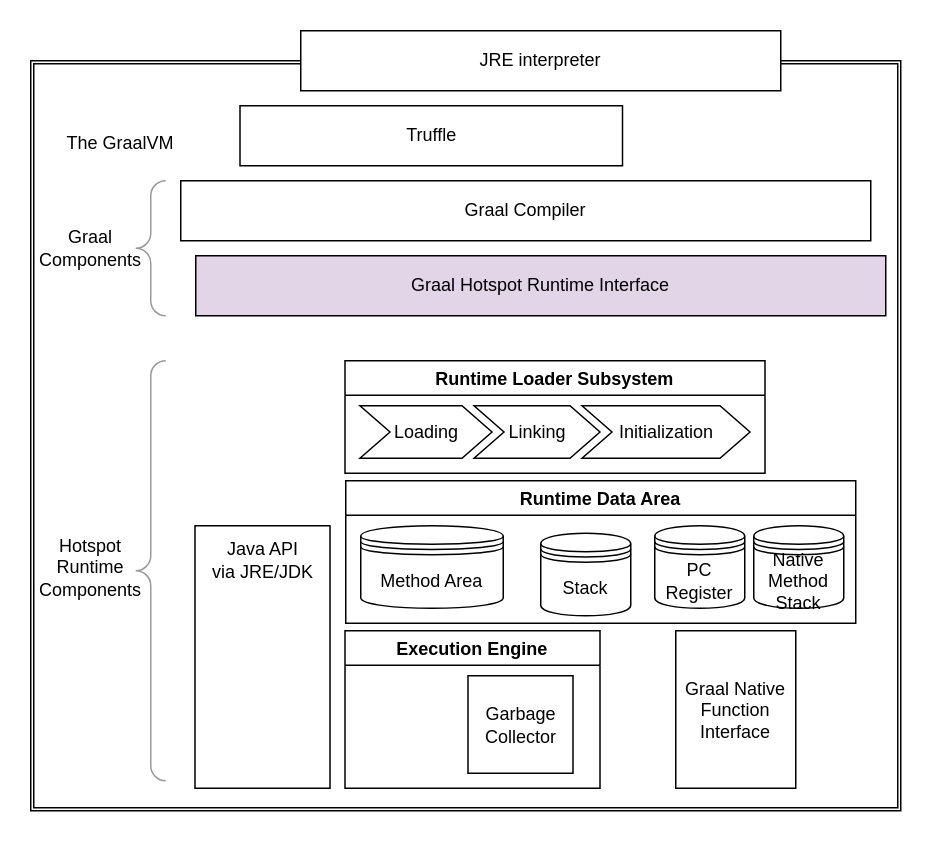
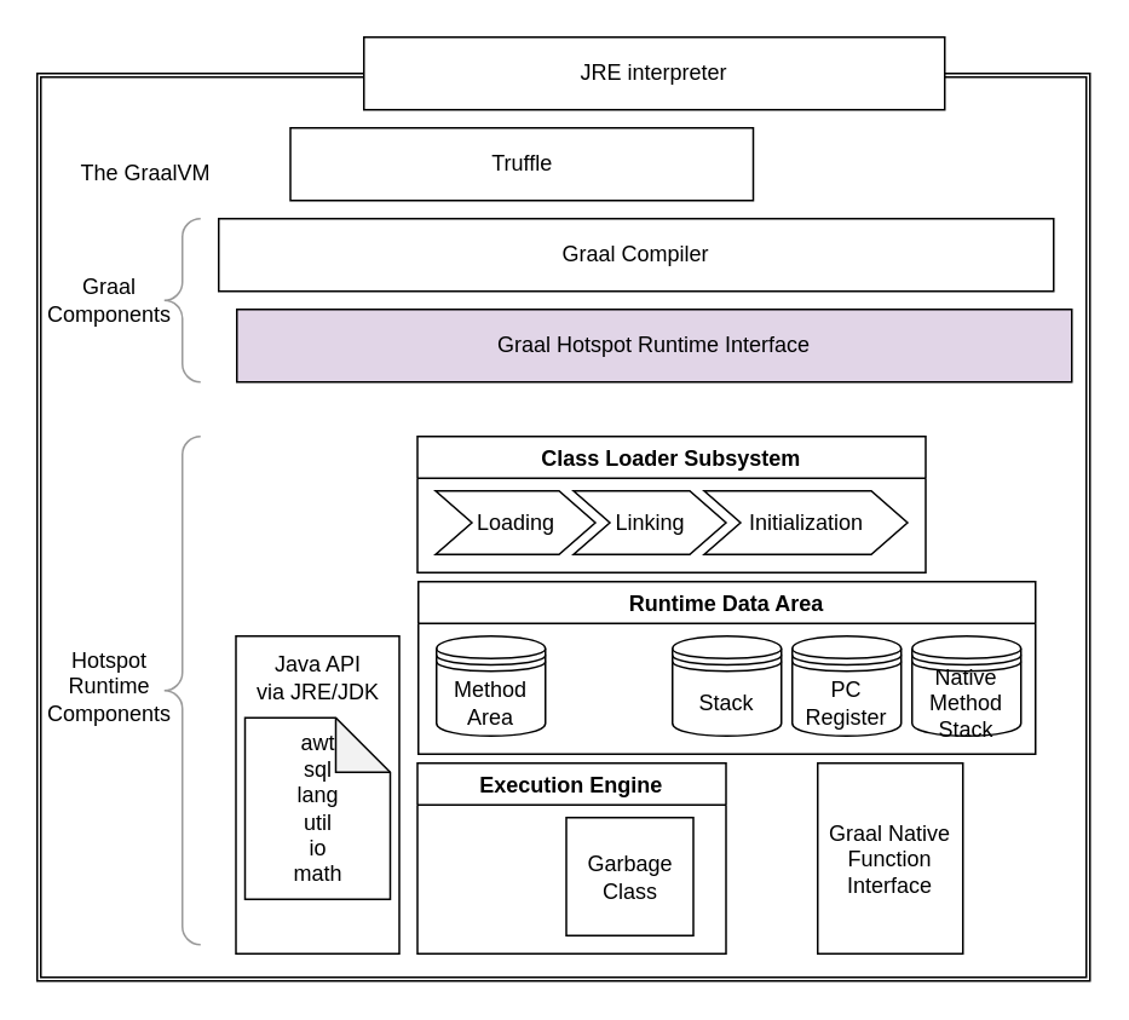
  <mxCell id="0" />
  <mxCell id="1" parent="0" />
  <mxCell id="2" value="" style="shape=ext;double=1;whiteSpace=wrap;html=1;" parent="1" vertex="1"><mxGeometry x="20" y="40" width="580" height="500" as="geometry" /></mxCell>
  <mxCell id="3" value="The GraalVM" style="text;html=1;strokeColor=none;fillColor=none;align=center;verticalAlign=middle;whiteSpace=wrap;rounded=0;" parent="1" vertex="1"><mxGeometry x="30" y="80" width="100" height="30" as="geometry" /></mxCell>
- <mxCell id="4" value="Runtime Loader Subsystem" style="swimlane;" parent="1" vertex="1"><mxGeometry x="229.5" y="240" width="280" height="75" as="geometry" /></mxCell>
+ <mxCell id="4" value="Class Loader Subsystem" style="swimlane;" parent="1" vertex="1"><mxGeometry x="229.5" y="240" width="280" height="75" as="geometry" /></mxCell>
  <mxCell id="5" value="Loading" style="shape=step;perimeter=stepPerimeter;whiteSpace=wrap;html=1;fixedSize=1;" parent="1" vertex="1"><mxGeometry x="239.5" y="270" width="88" height="35" as="geometry" /></mxCell>
  <mxCell id="6" value="Linking" style="shape=step;perimeter=stepPerimeter;whiteSpace=wrap;html=1;fixedSize=1;" parent="1" vertex="1"><mxGeometry x="315.5" y="270" width="84" height="35" as="geometry" /></mxCell>
  <mxCell id="7" value="Initialization" style="shape=step;perimeter=stepPerimeter;whiteSpace=wrap;html=1;fixedSize=1;" parent="1" vertex="1"><mxGeometry x="387.5" y="270" width="112" height="35" as="geometry" /></mxCell>
  <mxCell id="8" value="Runtime Data Area" style="swimlane;" parent="1" vertex="1"><mxGeometry x="230" y="320" width="340" height="95" as="geometry" /></mxCell>
- <mxCell id="9" value="Method Area" style="shape=datastore;whiteSpace=wrap;html=1;" parent="1" vertex="1"><mxGeometry x="240" y="350" width="95" height="55" as="geometry" /></mxCell>
- <mxCell id="10" value="Stack" style="shape=datastore;whiteSpace=wrap;html=1;" parent="1" vertex="1"><mxGeometry x="360" y="355" width="60" height="55" as="geometry" /></mxCell>
+ <mxCell id="9" value="Method Area" style="shape=datastore;whiteSpace=wrap;html=1;" parent="1" vertex="1"><mxGeometry x="240" y="350" width="60" height="55" as="geometry" /></mxCell>
+ <mxCell id="10" value="Stack" style="shape=datastore;whiteSpace=wrap;html=1;" parent="1" vertex="1"><mxGeometry x="370" y="350" width="60" height="55" as="geometry" /></mxCell>
  <mxCell id="11" value="PC Register" style="shape=datastore;whiteSpace=wrap;html=1;" parent="1" vertex="1"><mxGeometry x="436" y="350" width="60" height="55" as="geometry" /></mxCell>
  <mxCell id="12" value="Native Method Stack" style="shape=datastore;whiteSpace=wrap;html=1;" parent="1" vertex="1"><mxGeometry x="502" y="350" width="60" height="55" as="geometry" /></mxCell>
- <mxCell id="13" value="Garbage Collector" style="rounded=0;whiteSpace=wrap;html=1;" parent="1" vertex="1"><mxGeometry x="311.5" y="450" width="70" height="65" as="geometry" /></mxCell>
+ <mxCell id="13" value="Garbage Class" style="rounded=0;whiteSpace=wrap;html=1;" parent="1" vertex="1"><mxGeometry x="311.5" y="450" width="70" height="65" as="geometry" /></mxCell>
  <mxCell id="14" value="Java API&lt;br&gt;via JRE/JDK&lt;br&gt;&lt;br&gt;&lt;br&gt;&lt;br&gt;&lt;br&gt;&lt;br&gt;&lt;br&gt;&lt;br&gt;&lt;br&gt;&lt;br&gt;" style="rounded=0;whiteSpace=wrap;html=1;" parent="1" vertex="1"><mxGeometry x="129.5" y="350" width="90" height="175" as="geometry" /></mxCell>
+ <mxCell id="15" value="awt&lt;br&gt;sql&lt;br&gt;lang&lt;br&gt;util&lt;br&gt;io&lt;br&gt;math" style="shape=note;whiteSpace=wrap;html=1;backgroundOutline=1;darkOpacity=0.05;" parent="1" vertex="1"><mxGeometry x="134.5" y="395" width="80" height="100" as="geometry" /></mxCell>
  <mxCell id="16" value="Execution Engine" style="swimlane;" parent="1" vertex="1"><mxGeometry x="229.5" y="420" width="170" height="105" as="geometry" /></mxCell>
  <mxCell id="17" value="Graal Native Function Interface" style="rounded=0;whiteSpace=wrap;html=1;" parent="1" vertex="1"><mxGeometry x="450" y="420" width="80" height="105" as="geometry" /></mxCell>
  <mxCell id="18" value="Graal Compiler" style="rounded=0;whiteSpace=wrap;html=1;" parent="1" vertex="1"><mxGeometry x="120" y="120" width="460" height="40" as="geometry" /></mxCell>
  <mxCell id="19" value="Graal Hotspot Runtime Interface" style="rounded=0;whiteSpace=wrap;html=1;fillColor=#e1d5e7;" parent="1" vertex="1"><mxGeometry x="130" y="170" width="460" height="40" as="geometry" /></mxCell>
  <mxCell id="20" value="" style="labelPosition=right;align=left;strokeWidth=1;shape=mxgraph.mockup.markup.curlyBrace;html=1;shadow=0;dashed=0;strokeColor=#999999;direction=north;" parent="1" vertex="1"><mxGeometry x="90" y="240" width="20" height="280" as="geometry" /></mxCell>
  <mxCell id="21" value="" style="labelPosition=right;align=left;strokeWidth=1;shape=mxgraph.mockup.markup.curlyBrace;html=1;shadow=0;dashed=0;strokeColor=#999999;direction=north;" parent="1" vertex="1"><mxGeometry x="90" y="120" width="20" height="90" as="geometry" /></mxCell>
  <mxCell id="22" value="Hotspot Runtime Components" style="text;html=1;strokeColor=none;fillColor=none;align=center;verticalAlign=middle;whiteSpace=wrap;rounded=0;" parent="1" vertex="1"><mxGeometry x="20" y="352.5" width="80" height="50" as="geometry" /></mxCell>
  <mxCell id="23" value="Graal Components" style="text;html=1;strokeColor=none;fillColor=none;align=center;verticalAlign=middle;whiteSpace=wrap;rounded=0;" parent="1" vertex="1"><mxGeometry x="20" y="150" width="80" height="30" as="geometry" /></mxCell>
  <mxCell id="24" value="Truffle" style="rounded=0;whiteSpace=wrap;html=1;" parent="1" vertex="1"><mxGeometry x="159.5" y="70" width="255" height="40" as="geometry" /></mxCell>
  <mxCell id="25" value="JRE interpreter" style="rounded=0;whiteSpace=wrap;html=1;" parent="1" vertex="1"><mxGeometry x="200" y="20" width="320" height="40" as="geometry" /></mxCell>
